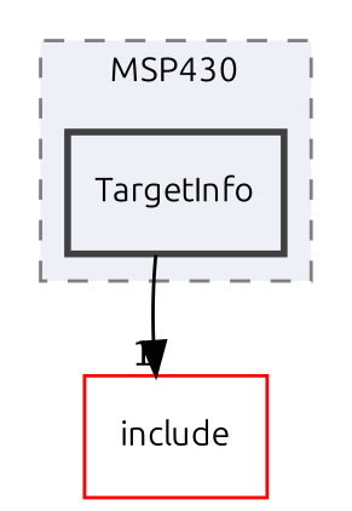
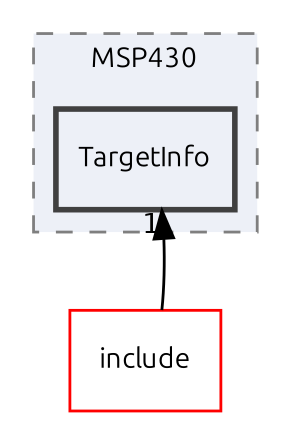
  digraph {
    compound=true
    fontname=Ubuntu
    node [fillcolor="#edf0f7" fontname=Ubuntu fontsize=10 shape=box]
    n1 [color=grey25 label=TargetInfo style="filled,bold,"]
    n2 [color=red label=include]
    subgraph cluster_1 {
      bgcolor="#edf0f7"
      fontsize=10
      label=MSP430
      pencolor=grey50
      style="filled,dashed,"
      n1
    }
-   n1 -> n2 [fontname=Ubuntu fontsize=10 headlabel=1 labeldistance=1.5 labelfontname=Helvetica labelfontsize=10]
+   n2 -> n1 [fontname=Ubuntu fontsize=10 headlabel=1 labeldistance=1.5 labelfontname=Helvetica labelfontsize=10]
  }
